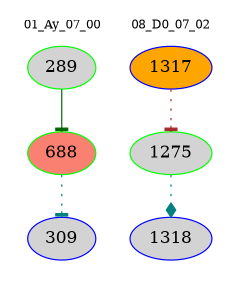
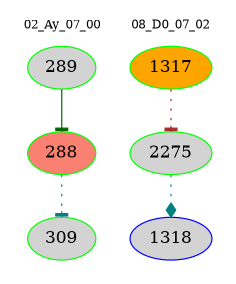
  digraph {
    node [color=green fillcolor=lightgrey style=filled]
    edge [arrowhead=tee color=teal style=dotted]
    n1 [label=289]
-   n2 [fillcolor=salmon label=688]
-   n3 [color=blue label=309]
-   n4 [color=blue fillcolor=orange label=1317]
-   n5 [label=1275]
+   n2 [fillcolor=salmon label=288]
+   n3 [label=309]
+   n4 [fillcolor=orange label=1317]
+   n5 [label=2275]
    n6 [color=blue label=1318]
    subgraph cluster_1 {
      color=white
      fontsize=10
-     label="01_Ay_07_00"
+     label="02_Ay_07_00"
      n1
      n2
      n3
    }
    subgraph cluster_2 {
      color=white
      fontsize=10
      label="08_D0_07_02"
      n4
      n5
      n6
    }
    n1 -> n2 [color=darkgreen style=solid]
    n2 -> n3
    n4 -> n5 [color=brown]
    n5 -> n6 [arrowhead=diamond]
  }
